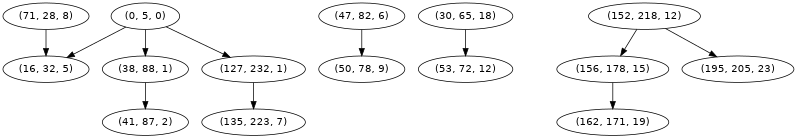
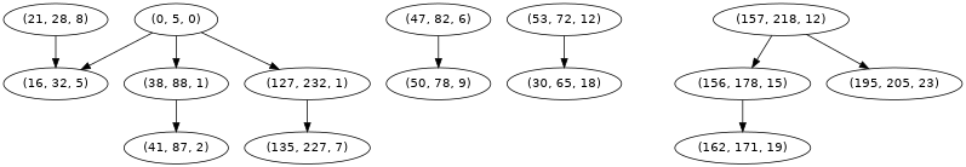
  digraph {
    fontname="DejaVu Sans"
    node [fontname="DejaVu Sans"]
    edge [fontname="DejaVu Sans"]
    n1 [label="(0, 5, 0)"]
    "(16, 32, 5)"
    "(38, 88, 1)"
    "(127, 232, 1)"
    "(41, 87, 2)"
-   "(135, 223, 7)"
-   "(21, 28, 8)" [label="(71, 28, 8)"]
+   "(135, 223, 7)" [label="(135, 227, 7)"]
+   "(21, 28, 8)"
    "(47, 82, 6)"
    "(50, 78, 9)"
    n10 [label="(30, 65, 18)"]
    "(53, 72, 12)"
-   "(152, 218, 12)"
+   "(152, 218, 12)" [label="(157, 218, 12)"]
    "(156, 178, 15)"
    n14 [label="(195, 205, 23)"]
    "(162, 171, 19)"
    n1 -> "(16, 32, 5)"
    n1 -> "(38, 88, 1)"
    n1 -> "(127, 232, 1)"
    "(38, 88, 1)" -> "(41, 87, 2)"
    "(127, 232, 1)" -> "(135, 223, 7)"
    "(21, 28, 8)" -> "(16, 32, 5)"
    "(47, 82, 6)" -> "(50, 78, 9)"
-   n10 -> "(53, 72, 12)"
+   "(53, 72, 12)" -> n10
    "(152, 218, 12)" -> "(156, 178, 15)"
    "(152, 218, 12)" -> n14
    "(156, 178, 15)" -> "(162, 171, 19)"
  }
